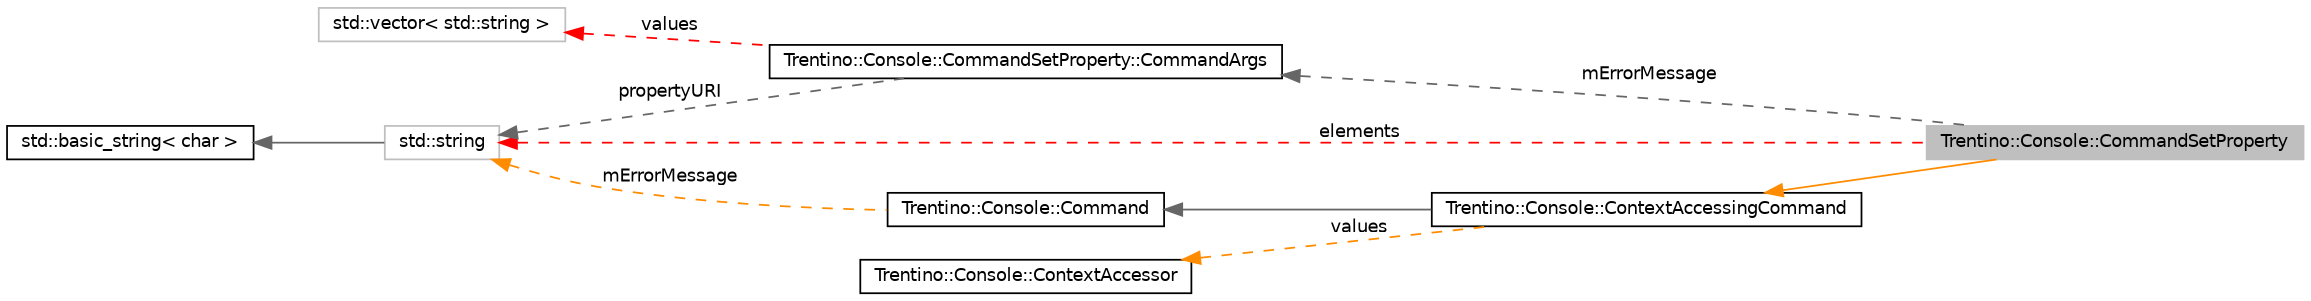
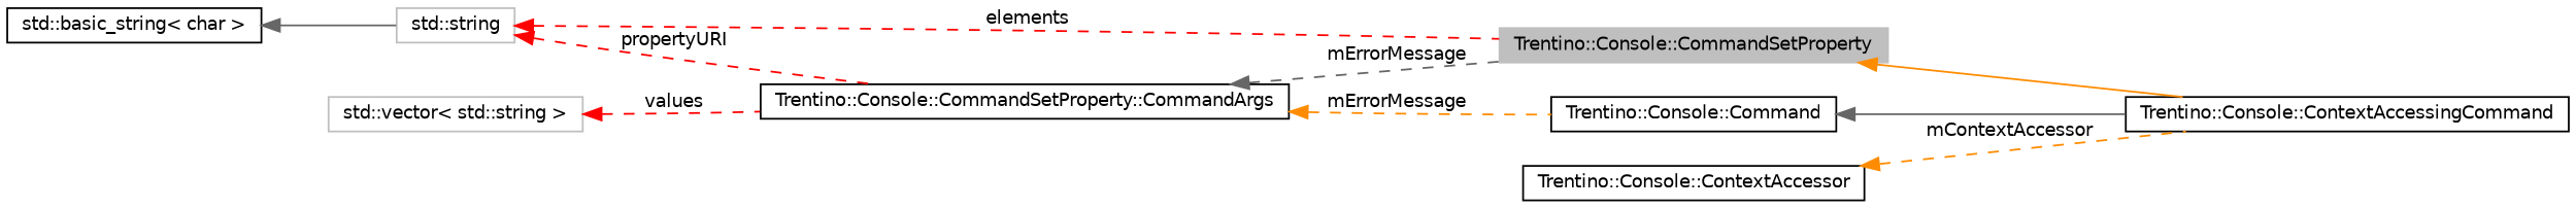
  digraph {
    rankdir=LR
    node [color=black fillcolor=white fontname=Helvetica fontsize=10 shape=record style=filled]
    edge [color=gray40 dir=back fontname=Helvetica fontsize=10 labelfontname=Helvetica labelfontsize=10 style=dashed]
    n1 [color=grey75 fillcolor=grey75 fontcolor=black height=0.2 label="Trentino::Console::CommandSetProperty" width=0.4]
    n2 [height=0.2 label="Trentino::Console::ContextAccessingCommand" width=0.4]
    n3 [height=0.2 label="Trentino::Console::Command" width=0.4]
    n4 [color=grey75 height=0.2 label="std::string" width=0.4]
    n5 [height=0.2 label="Trentino::Console::CommandSetProperty::CommandArgs" width=0.4]
    n6 [color=grey75 height=0.2 label="std::vector\< std::string \>" width=0.4]
    n7 [height=0.2 label="std::basic_string\< char \>" width=0.4]
    n8 [height=0.2 label="Trentino::Console::ContextAccessor" width=0.4]
-   n2 -> n1 [color=darkorange style=solid]
+   n1 -> n2 [color=darkorange style=solid]
    n3 -> n2 [style=solid]
    n4 -> n1 [color=red label=" elements"]
-   n4 -> n3 [color=darkorange label=" mErrorMessage"]
-   n4 -> n5 [label=" propertyURI"]
+   n5 -> n3 [color=darkorange label=" mErrorMessage"]
+   n4 -> n5 [color=red label=" propertyURI"]
    n5 -> n1 [label=" mErrorMessage"]
    n6 -> n5 [color=red label=" values"]
    n7 -> n4 [style=solid]
-   n8 -> n2 [color=darkorange label=" values"]
+   n8 -> n2 [color=darkorange label=" mContextAccessor"]
  }
